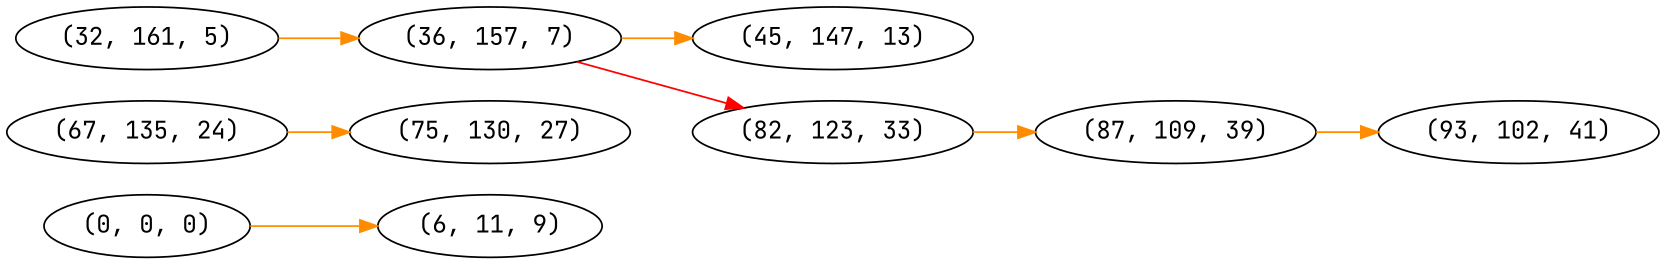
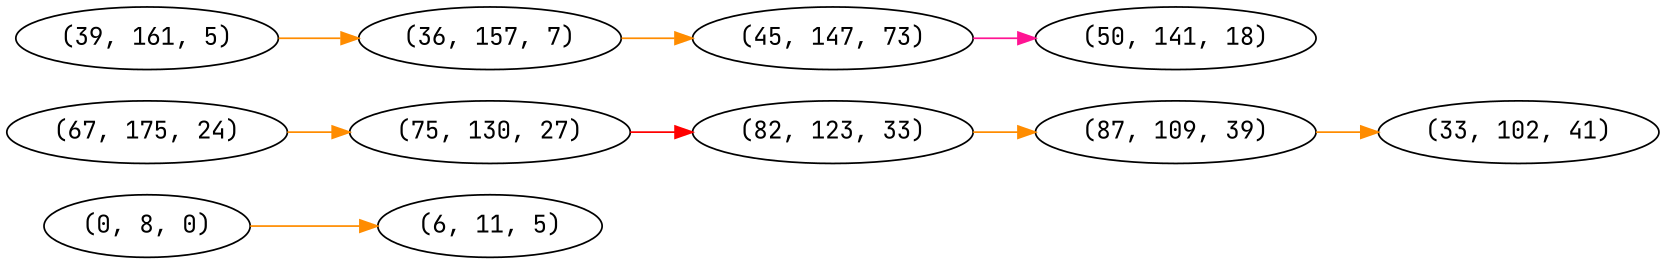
  digraph {
    fontname="JetBrains Mono"
    rankdir=LR
    node [fontname="JetBrains Mono"]
    edge [color=darkorange fontname="JetBrains Mono"]
-   "(0, 0, 0)"
-   "(6, 11, 5)" [label="(6, 11, 9)"]
-   "(32, 161, 5)"
+   "(0, 0, 0)" [label="(0, 8, 0)"]
+   "(6, 11, 5)"
+   "(32, 161, 5)" [label="(39, 161, 5)"]
    "(36, 157, 7)"
-   "(45, 147, 13)"
-   "(67, 135, 24)"
+   "(45, 147, 13)" [label="(45, 147, 73)"]
+   "(50, 141, 18)"
+   "(67, 135, 24)" [label="(67, 175, 24)"]
    "(75, 130, 27)"
    "(82, 123, 33)"
    n10 [label="(87, 109, 39)"]
-   "(93, 102, 41)"
+   "(93, 102, 41)" [label="(33, 102, 41)"]
    "(0, 0, 0)" -> "(6, 11, 5)"
    "(32, 161, 5)" -> "(36, 157, 7)"
    "(36, 157, 7)" -> "(45, 147, 13)"
+   "(45, 147, 13)" -> "(50, 141, 18)" [color=deeppink]
    "(67, 135, 24)" -> "(75, 130, 27)"
-   "(36, 157, 7)" -> "(82, 123, 33)" [color=red]
+   "(75, 130, 27)" -> "(82, 123, 33)" [color=red]
    "(82, 123, 33)" -> n10
    n10 -> "(93, 102, 41)"
  }
